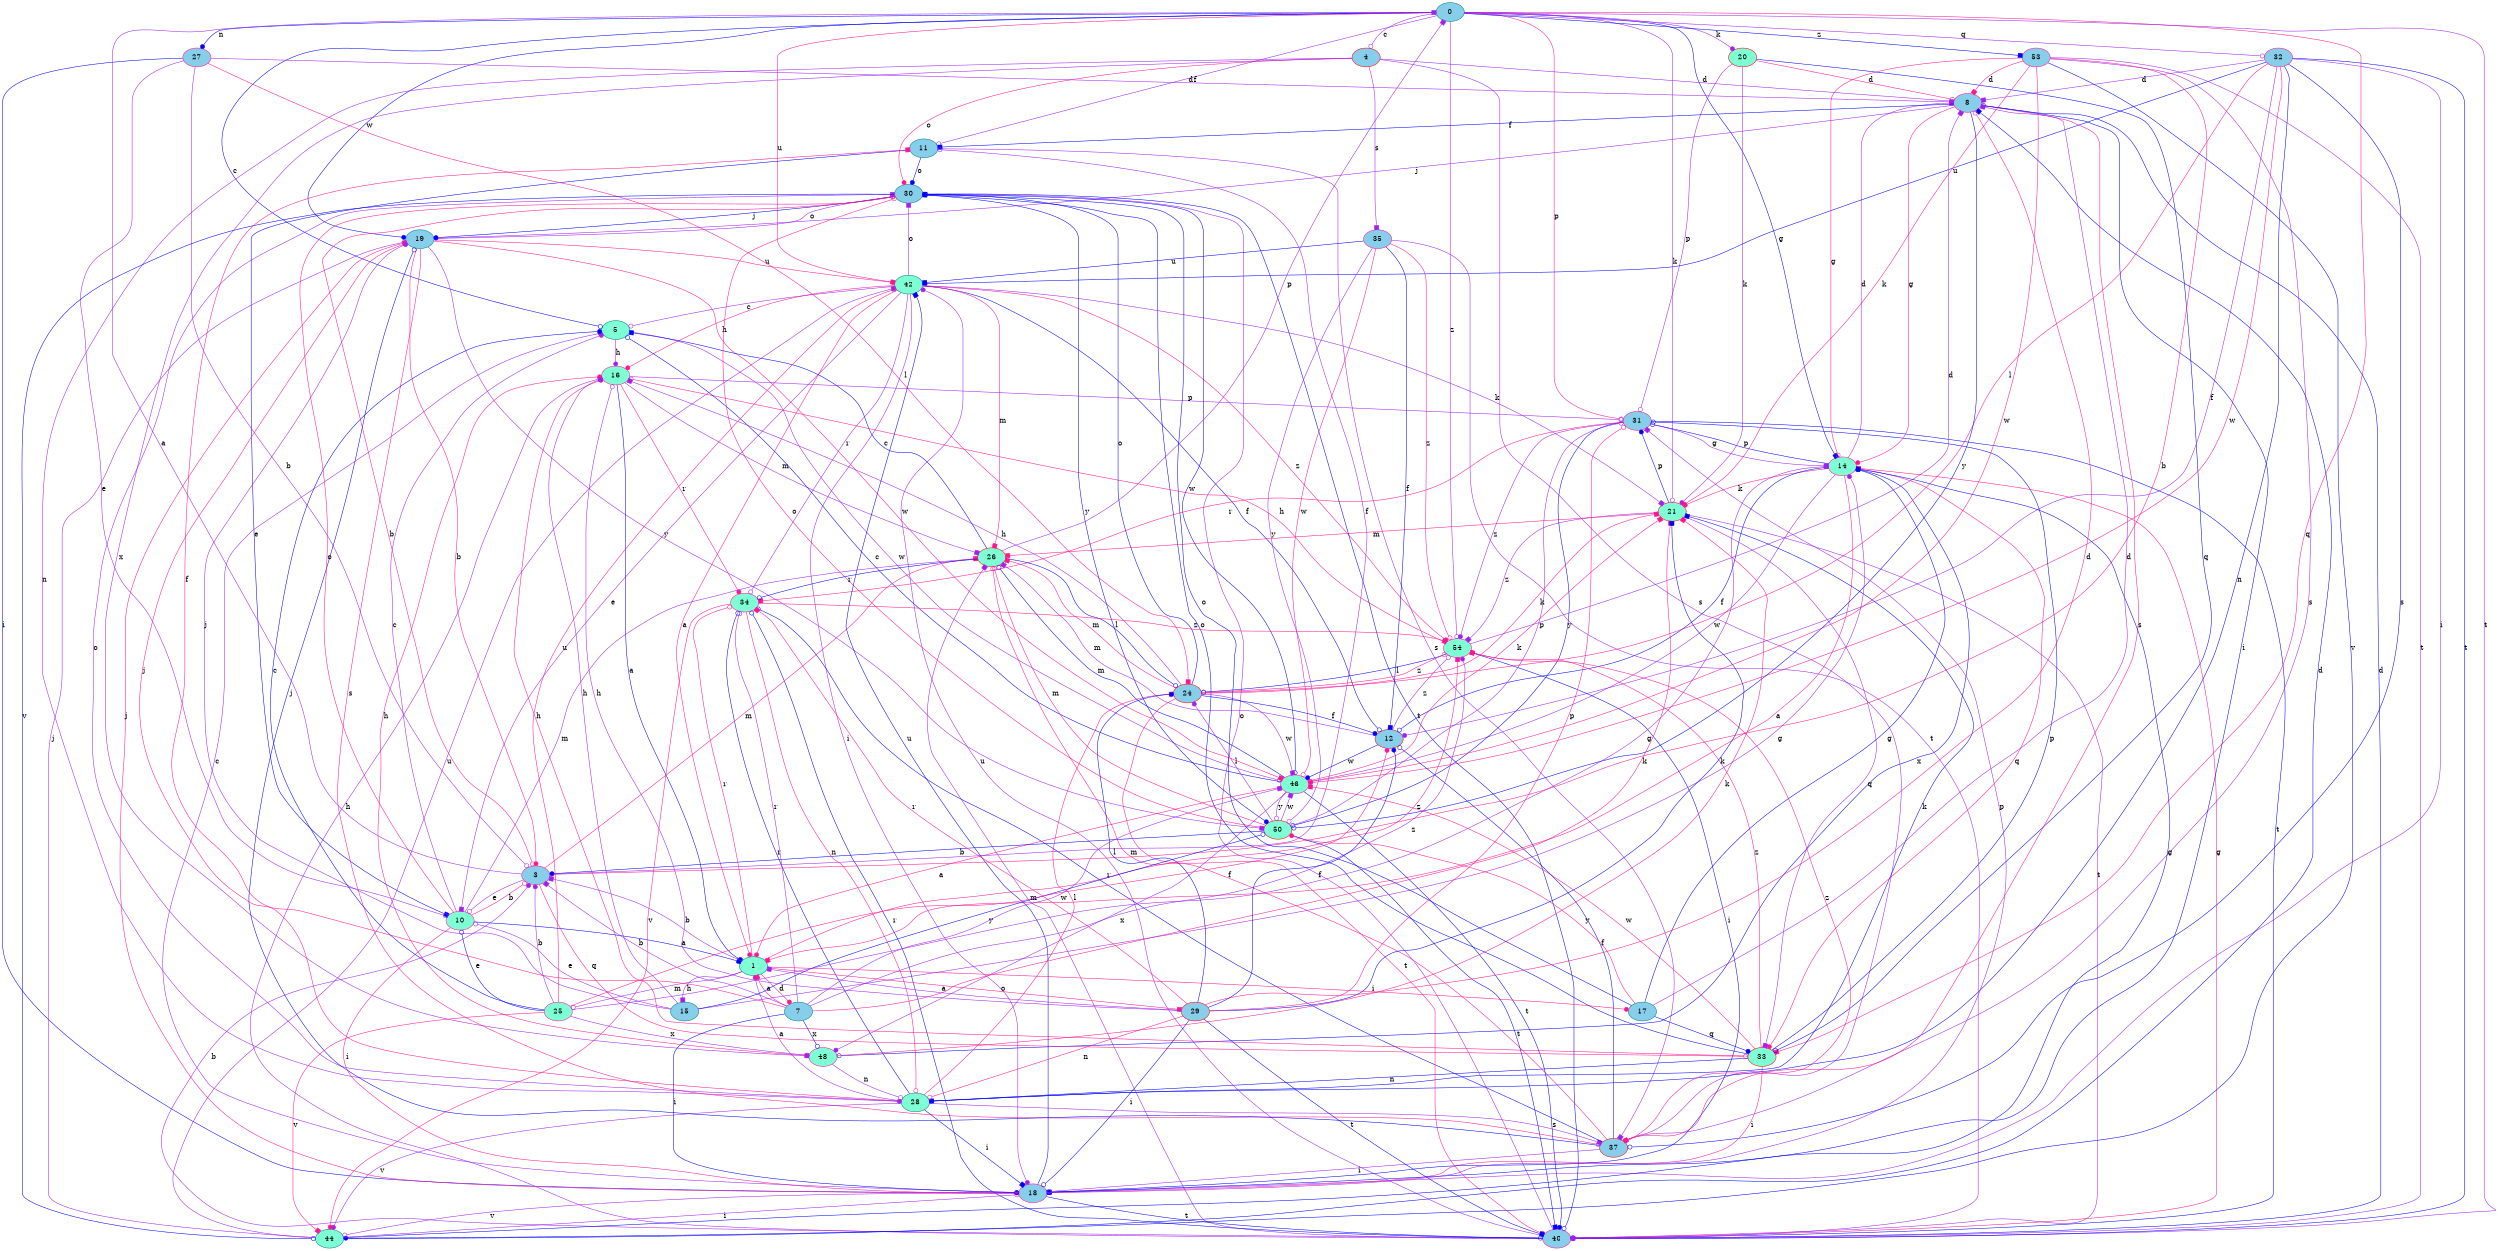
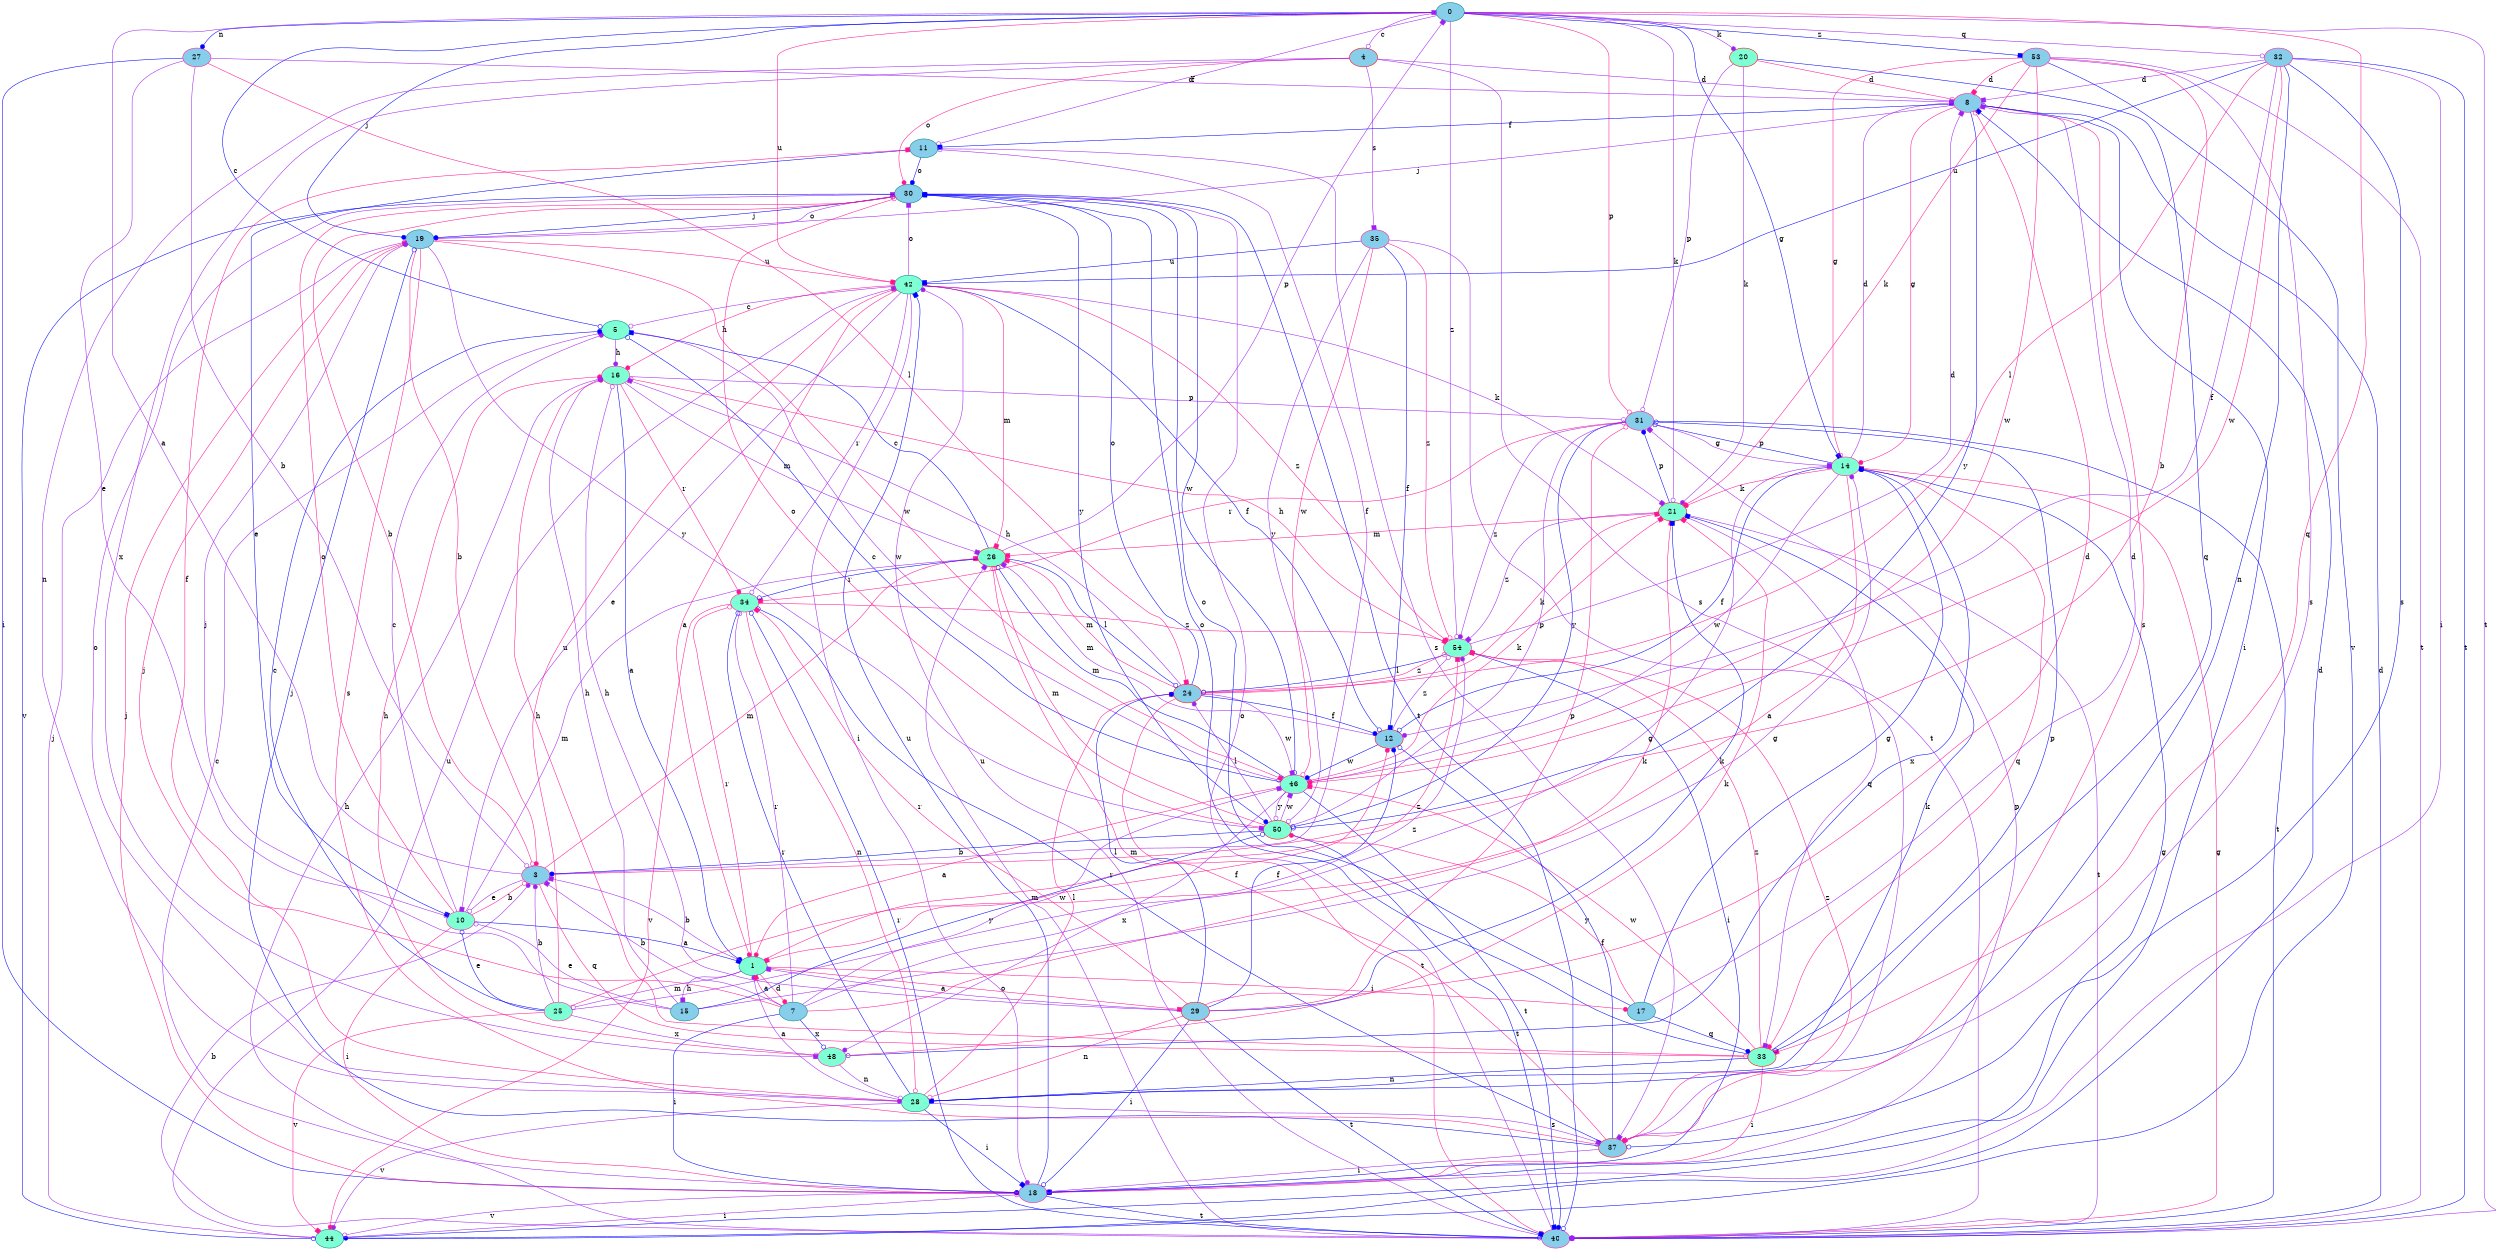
  strict digraph {
    node [color=deeppink fillcolor=skyblue style=filled]
    edge [arrowhead=odot color=purple]
    0 [color=teal]
    4 [color=red]
    5 [color=teal fillcolor=aquamarine]
    11 [color=teal]
    14 [fillcolor=aquamarine]
    19 [color=teal]
    20 [color=red fillcolor=aquamarine]
    21 [color=red fillcolor=aquamarine]
    27
    31
    32
    33 [color=red fillcolor=aquamarine]
    40
    42 [color=teal fillcolor=aquamarine]
    53
    54 [fillcolor=aquamarine]
    8
    28 [color=teal fillcolor=aquamarine]
    30 [color=teal]
    35
    37 [color=red]
    48 [fillcolor=aquamarine]
    16 [fillcolor=aquamarine]
    46 [fillcolor=aquamarine]
    10 [fillcolor=aquamarine]
    1 [color=teal fillcolor=aquamarine]
    12 [color=red]
    3
    50 [color=red fillcolor=aquamarine]
    26 [color=red fillcolor=aquamarine]
    18
    24 [color=red]
    34 [fillcolor=aquamarine]
    44 [color=teal fillcolor=aquamarine]
    7 [color=teal]
    15 [color=teal]
    17 [color=teal]
    25 [fillcolor=aquamarine]
    29 [color=red]
    0 -> 4 [label=c]
    0 -> 5 [color=blue label=c]
    0 -> 11 [label=f]
    0 -> 14 [arrowhead=box color=blue label=g]
-   0 -> 19 [arrowhead=dot color=blue label=w]
+   0 -> 19 [arrowhead=dot color=blue label=j]
    0 -> 20 [arrowhead=dot label=k]
    0 -> 21 [label=k]
    0 -> 27 [arrowhead=dot color=blue label=n]
    0 -> 31 [color=deeppink label=p]
    0 -> 32 [label=q]
    0 -> 33 [arrowhead=box color=deeppink label=q]
    0 -> 40 [arrowhead=dot label=t]
    0 -> 42 [arrowhead=box color=deeppink label=u]
    0 -> 53 [arrowhead=box color=blue label=z]
    0 -> 54 [label=z]
    4 -> 8 [label=d]
    4 -> 28 [arrowhead=dot label=n]
    4 -> 30 [arrowhead=dot color=deeppink label=o]
    4 -> 35 [arrowhead=box label=s]
    4 -> 37 [label=s]
    4 -> 48 [arrowhead=box label=x]
    5 -> 16 [arrowhead=dot label=h]
    5 -> 46 [label=w]
    11 -> 30 [arrowhead=dot color=blue label=o]
    11 -> 37 [arrowhead=box label=s]
    11 -> 10 [arrowhead=box color=blue label=e]
    14 -> 21 [arrowhead=dot color=deeppink label=k]
    14 -> 31 [color=blue label=p]
    14 -> 33 [arrowhead=dot color=deeppink label=q]
    14 -> 8 [arrowhead=box label=d]
    14 -> 48 [color=blue label=x]
    14 -> 46 [label=w]
    14 -> 1 [arrowhead=box color=deeppink label=a]
    14 -> 12 [color=blue label=f]
    19 -> 42 [color=deeppink label=u]
    19 -> 30 [label=o]
    19 -> 37 [color=deeppink label=s]
    19 -> 46 [arrowhead=box color=deeppink label=w]
    19 -> 3 [arrowhead=dot color=deeppink label=b]
    19 -> 50 [arrowhead=box label=y]
    20 -> 21 [arrowhead=dot label=k]
    20 -> 31 [label=p]
    20 -> 33 [color=blue label=q]
    20 -> 8 [color=deeppink label=d]
    21 -> 31 [arrowhead=dot color=blue label=p]
    21 -> 33 [arrowhead=box label=q]
    21 -> 40 [label=t]
    21 -> 54 [arrowhead=box label=z]
    21 -> 26 [arrowhead=box color=deeppink label=m]
    27 -> 8 [arrowhead=box label=d]
    27 -> 10 [label=e]
    27 -> 3 [label=b]
    27 -> 18 [arrowhead=dot color=blue label=i]
    27 -> 24 [arrowhead=box color=deeppink label=l]
    31 -> 14 [arrowhead=box label=g]
    31 -> 40 [color=blue label=t]
    31 -> 54 [arrowhead=dot label=z]
    31 -> 50 [color=blue label=y]
    31 -> 34 [arrowhead=box color=deeppink label=r]
    32 -> 40 [arrowhead=dot color=blue label=t]
    32 -> 42 [arrowhead=dot color=blue label=u]
    32 -> 8 [arrowhead=box label=d]
    32 -> 28 [arrowhead=dot color=blue label=n]
    32 -> 37 [color=blue label=s]
    32 -> 46 [arrowhead=dot color=deeppink label=w]
    32 -> 12 [arrowhead=dot label=f]
    32 -> 18 [arrowhead=dot label=i]
    32 -> 24 [color=deeppink label=l]
    33 -> 31 [color=blue label=p]
    33 -> 54 [arrowhead=box color=deeppink label=z]
    33 -> 28 [arrowhead=box color=blue label=n]
    33 -> 30 [arrowhead=box color=blue label=o]
    33 -> 16 [arrowhead=dot color=deeppink label=h]
    33 -> 46 [arrowhead=box color=deeppink label=w]
    33 -> 18 [arrowhead=dot color=deeppink label=i]
    40 -> 14 [arrowhead=box color=deeppink label=g]
    40 -> 42 [arrowhead=dot label=u]
    40 -> 8 [color=blue label=d]
    40 -> 30 [label=o]
    40 -> 16 [arrowhead=box label=h]
    40 -> 3 [arrowhead=dot label=b]
    40 -> 26 [arrowhead=box label=m]
    40 -> 34 [color=blue label=r]
    42 -> 5 [label=c]
    42 -> 21 [arrowhead=box label=k]
    42 -> 54 [arrowhead=dot color=deeppink label=z]
    42 -> 30 [arrowhead=box label=o]
    42 -> 16 [arrowhead=dot color=deeppink label=h]
    42 -> 10 [arrowhead=box label=e]
    42 -> 1 [arrowhead=dot color=deeppink label=a]
    42 -> 12 [color=blue label=f]
    42 -> 26 [arrowhead=box color=deeppink label=m]
    42 -> 18 [arrowhead=dot label=i]
    42 -> 34 [label=r]
    53 -> 14 [color=deeppink label=g]
    53 -> 21 [arrowhead=dot color=deeppink label=k]
    53 -> 40 [arrowhead=box label=t]
    53 -> 8 [arrowhead=box color=deeppink label=d]
    53 -> 37 [label=s]
    53 -> 46 [color=deeppink label=w]
    53 -> 3 [color=deeppink label=b]
    53 -> 44 [arrowhead=dot color=blue label=v]
    54 -> 8 [arrowhead=box label=d]
    54 -> 16 [color=deeppink label=h]
    54 -> 18 [arrowhead=box color=blue label=i]
    54 -> 24 [color=blue label=l]
    8 -> 11 [arrowhead=box color=blue label=f]
    8 -> 14 [arrowhead=dot color=deeppink label=g]
    8 -> 19 [arrowhead=dot label=j]
    8 -> 37 [arrowhead=box color=deeppink label=s]
    8 -> 50 [color=blue label=y]
    8 -> 18 [arrowhead=box color=blue label=i]
    28 -> 19 [arrowhead=dot color=deeppink label=j]
    28 -> 21 [arrowhead=box color=blue label=k]
    28 -> 30 [arrowhead=box label=o]
    28 -> 37 [arrowhead=box label=s]
    28 -> 1 [arrowhead=dot label=a]
    28 -> 18 [arrowhead=box color=blue label=i]
    28 -> 24 [arrowhead=box color=deeppink label=l]
    28 -> 34 [color=blue label=r]
    28 -> 44 [arrowhead=dot label=v]
    30 -> 19 [arrowhead=dot color=blue label=j]
    30 -> 40 [color=blue label=t]
    30 -> 46 [color=blue label=w]
    30 -> 3 [color=deeppink label=b]
    30 -> 50 [arrowhead=dot color=blue label=y]
    30 -> 44 [color=blue label=v]
    35 -> 40 [label=t]
    35 -> 42 [arrowhead=box color=blue label=u]
    35 -> 54 [color=deeppink label=z]
    35 -> 46 [color=deeppink label=w]
    35 -> 12 [arrowhead=box color=blue label=f]
    35 -> 50 [label=y]
    37 -> 19 [color=blue label=j]
    37 -> 54 [arrowhead=box color=deeppink label=z]
    37 -> 12 [color=blue label=f]
    37 -> 26 [color=deeppink label=m]
    37 -> 18 [label=i]
    37 -> 34 [color=blue label=r]
    48 -> 21 [arrowhead=box color=deeppink label=k]
    48 -> 28 [label=n]
    48 -> 16 [arrowhead=dot color=deeppink label=h]
    16 -> 31 [label=p]
    16 -> 1 [arrowhead=dot color=blue label=a]
    16 -> 26 [arrowhead=box label=m]
    16 -> 34 [arrowhead=dot color=deeppink label=r]
    46 -> 5 [color=blue label=c]
    46 -> 21 [arrowhead=box color=deeppink label=k]
    46 -> 40 [arrowhead=dot color=blue label=t]
    46 -> 48 [arrowhead=dot label=x]
    46 -> 1 [arrowhead=dot color=deeppink label=a]
    46 -> 50 [label=y]
    46 -> 26 [color=blue label=m]
    10 -> 5 [arrowhead=dot label=c]
    10 -> 30 [color=deeppink label=o]
    10 -> 1 [arrowhead=box color=blue label=a]
    10 -> 3 [color=deeppink label=b]
    10 -> 26 [label=m]
    10 -> 18 [color=deeppink label=i]
    1 -> 54 [arrowhead=box color=deeppink label=z]
    1 -> 3 [arrowhead=box label=b]
    1 -> 34 [color=deeppink label=r]
    1 -> 7 [arrowhead=dot color=deeppink label=d]
    1 -> 15 [arrowhead=box label=h]
    1 -> 17 [arrowhead=dot color=deeppink label=i]
    1 -> 25 [label=m]
    1 -> 29 [arrowhead=box color=deeppink label=o]
    12 -> 54 [label=z]
    12 -> 46 [arrowhead=dot color=blue label=w]
    12 -> 26 [arrowhead=box label=m]
    3 -> 0 [arrowhead=box label=a]
    3 -> 11 [label=f]
    3 -> 33 [color=deeppink label=q]
    3 -> 10 [label=e]
    3 -> 26 [arrowhead=box color=deeppink label=m]
    50 -> 31 [label=p]
    50 -> 40 [arrowhead=box color=blue label=t]
    50 -> 30 [color=deeppink label=o]
    50 -> 46 [arrowhead=box label=w]
    50 -> 3 [arrowhead=dot color=blue label=b]
    50 -> 26 [color=deeppink label=m]
    50 -> 24 [arrowhead=dot label=l]
    26 -> 0 [arrowhead=box label=p]
    26 -> 5 [arrowhead=box color=blue label=c]
    26 -> 24 [color=blue label=l]
    26 -> 34 [color=blue label=r]
    18 -> 5 [arrowhead=dot label=c]
    18 -> 19 [arrowhead=box color=deeppink label=j]
    18 -> 31 [arrowhead=box label=p]
    18 -> 40 [color=blue label=t]
    18 -> 42 [arrowhead=box color=blue label=u]
    18 -> 44 [label=v]
    24 -> 21 [arrowhead=box color=deeppink label=k]
    24 -> 40 [arrowhead=dot color=deeppink label=t]
    24 -> 54 [color=deeppink label=z]
    24 -> 30 [arrowhead=box color=blue label=o]
    24 -> 16 [arrowhead=box label=h]
    24 -> 46 [arrowhead=box label=w]
    24 -> 12 [arrowhead=dot color=blue label=f]
    24 -> 26 [arrowhead=box color=deeppink label=m]
    34 -> 54 [arrowhead=box color=deeppink label=z]
    34 -> 28 [color=deeppink label=n]
    34 -> 44 [arrowhead=dot color=deeppink label=v]
    44 -> 14 [arrowhead=box color=blue label=g]
    44 -> 19 [label=j]
    44 -> 42 [arrowhead=box label=u]
    44 -> 8 [arrowhead=box color=blue label=d]
    44 -> 18 [label=i]
    7 -> 11 [arrowhead=box color=deeppink label=f]
    7 -> 21 [arrowhead=box color=deeppink label=k]
    7 -> 54 [arrowhead=dot label=z]
    7 -> 48 [color=blue label=x]
    7 -> 46 [arrowhead=box label=w]
    7 -> 1 [arrowhead=box color=deeppink label=a]
    7 -> 3 [arrowhead=box label=b]
    7 -> 18 [color=blue label=i]
    7 -> 34 [label=r]
    15 -> 14 [arrowhead=dot label=g]
    15 -> 19 [arrowhead=dot label=j]
    15 -> 16 [arrowhead=dot label=h]
    15 -> 10 [label=e]
    15 -> 50 [color=blue label=y]
    17 -> 14 [arrowhead=dot color=blue label=g]
    17 -> 33 [arrowhead=dot color=blue label=q]
    17 -> 8 [arrowhead=box label=d]
    17 -> 30 [arrowhead=dot color=blue label=o]
    17 -> 50 [arrowhead=dot color=deeppink label=y]
    25 -> 5 [arrowhead=dot color=blue label=c]
    25 -> 14 [arrowhead=box label=g]
    25 -> 42 [color=deeppink label=u]
    25 -> 48 [label=x]
    25 -> 10 [color=blue label=e]
    25 -> 12 [arrowhead=dot color=deeppink label=f]
    25 -> 3 [arrowhead=dot label=b]
    25 -> 44 [arrowhead=box color=deeppink label=v]
    29 -> 21 [arrowhead=box color=blue label=k]
    29 -> 31 [color=deeppink label=p]
    29 -> 40 [arrowhead=box color=blue label=t]
    29 -> 8 [color=deeppink label=d]
    29 -> 28 [color=deeppink label=n]
    29 -> 16 [label=h]
    29 -> 1 [arrowhead=box label=a]
    29 -> 12 [arrowhead=dot color=blue label=f]
    29 -> 18 [color=blue label=i]
    29 -> 24 [arrowhead=dot color=blue label=l]
    29 -> 34 [arrowhead=box color=deeppink label=r]
  }
